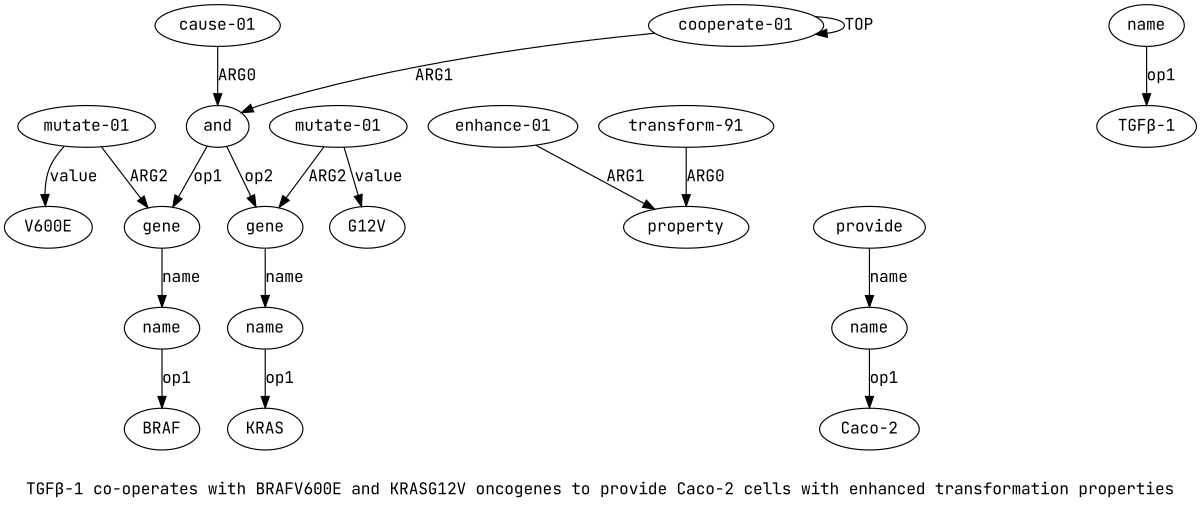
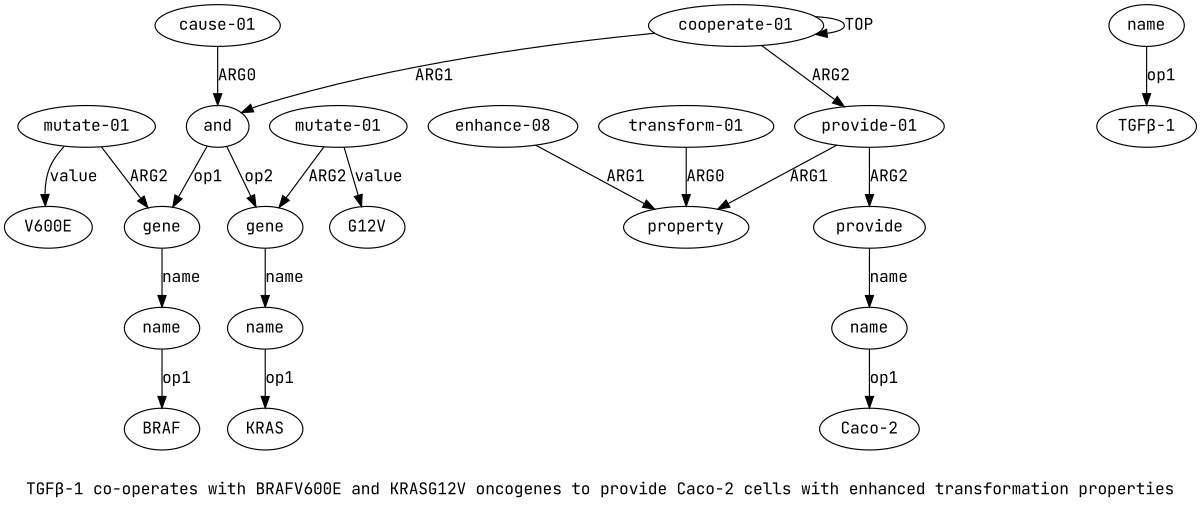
  digraph {
    fontname="JetBrains Mono"
    label="TGFβ-1 co-operates with BRAFV600E and KRASG12V oncogenes to provide Caco-2 cells with enhanced transformation properties"
    node [color=black fontname="JetBrains Mono" gold_ind=-1 gold_label=name test_ind=-1 test_label=name]
    edge [color=black fontname="JetBrains Mono" gold_label=op1 test_label=op1]
    n1 [gold_label=V600E label=V600E test_label=V600E]
    n2 [gold_label=G12V label=G12V test_label=G12V]
    n3 [gold_label="Caco-2" label="Caco-2" test_label="Caco-2"]
-   n4 [gold_ind=15 gold_label="enhance-01" label="enhance-01" test_ind=15 test_label="enhance-01"]
+   n4 [gold_ind=15 gold_label="enhance-01" label="enhance-08" test_ind=15 test_label="enhance-01"]
    n5 [gold_ind=13 gold_label=property label=property test_ind=13 test_label=property]
-   n6 [gold_ind=14 gold_label="transform-01" label="transform-91" test_ind=14 test_label="transform-01"]
+   n6 [gold_ind=14 gold_label="transform-01" label="transform-01" test_ind=14 test_label="transform-01"]
    n7 [gold_ind=17 label=name test_ind=17]
    n8 [gold_ind=16 gold_label=cell label=provide test_ind=16 test_label=cell]
    n9 [gold_ind=10 gold_label="cause-01" label="cause-01" test_ind=10 test_label="cause-01"]
    n10 [gold_ind=3 gold_label=and label=and test_ind=3 test_label=and]
    n11 [gold_ind=4 gold_label=gene label=gene test_ind=4 test_label=gene]
    n12 [gold_ind=7 gold_label=gene label=gene test_ind=7 test_label=gene]
    n13 [gold_ind=5 label=name test_ind=5]
    n14 [gold_ind=8 label=name test_ind=8]
+   n15 [gold_ind=12 gold_label="provide-01" label="provide-01" test_ind=12 test_label="provide-01"]
    n16 [gold_ind=2 label=name test_ind=2]
    n17 [gold_label="TGFβ-1" label="TGFβ-1" test_label="TGFβ-1"]
    n18 [gold_ind=0 gold_label="cooperate-01" label="cooperate-01" test_ind=0 test_label="cooperate-01"]
    n19 [gold_label=BRAF label=BRAF test_label=BRAF]
    n20 [gold_label=KRAS label=KRAS test_label=KRAS]
    n21 [gold_ind=6 gold_label="mutate-01" label="mutate-01" test_ind=6 test_label="mutate-01"]
    n22 [gold_ind=9 gold_label="mutate-01" label="mutate-01" test_ind=9 test_label="mutate-01"]
    n4 -> n5 [gold_label=ARG1 label=ARG1 test_label=ARG1]
    n6 -> n5 [gold_label=ARG0 label=ARG0 test_label=ARG0]
    n7 -> n3 [label=op1]
    n8 -> n7 [gold_label=name label=name test_label=name]
    n9 -> n10 [gold_label=ARG0 label=ARG0 test_label=ARG0]
    n10 -> n11 [label=op1]
    n10 -> n12 [gold_label=op2 label=op2 test_label=op2]
    n11 -> n13 [gold_label=name label=name test_label=name]
    n12 -> n14 [gold_label=name label=name test_label=name]
    n13 -> n19 [label=op1]
    n14 -> n20 [label=op1]
+   n15 -> n5 [gold_label=ARG1 label=ARG1 test_label=ARG1]
+   n15 -> n8 [gold_label=ARG2 label=ARG2 test_label=ARG2]
    n16 -> n17 [label=op1]
    n18 -> n10 [gold_label=ARG1 label=ARG1 test_label=ARG1]
+   n18 -> n15 [gold_label=ARG2 label=ARG2 test_label=ARG2]
    n18 -> n18 [gold_label=TOP label=TOP test_label=TOP]
    n21 -> n1 [gold_label=value label=value test_label=value]
    n21 -> n11 [gold_label=ARG2 label=ARG2 test_label=ARG2]
    n22 -> n2 [gold_label=value label=value test_label=value]
    n22 -> n12 [gold_label=ARG2 label=ARG2 test_label=ARG2]
  }
